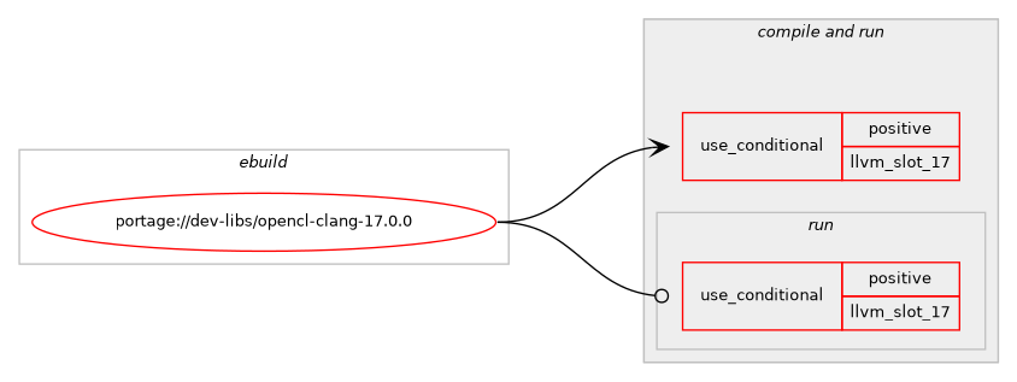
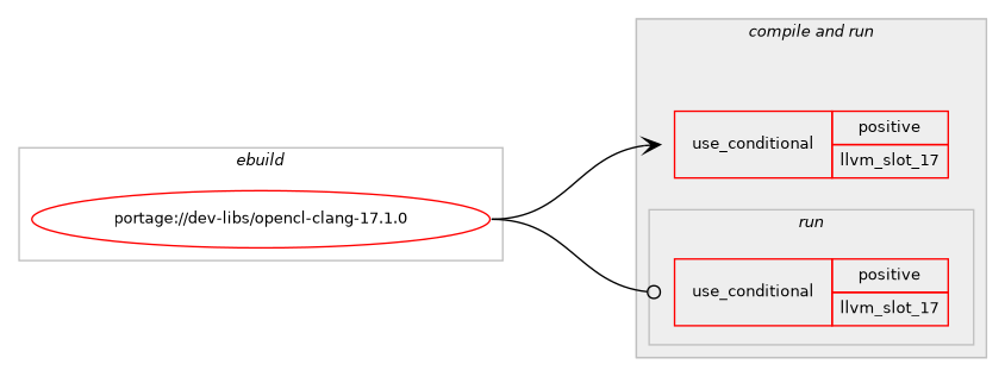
  digraph {
    compound=true
    concentrate=true
    fontname=Helvetica
    fontsize=10
    newrank=true
    rankdir=LR
    ranksep=1.5
    node [color=red fontname=Helvetica fontsize=10 shape=none]
    edge [headport=w style=solid tailport=e weight=20]
-   n1 [label="portage://dev-libs/opencl-clang-17.0.0" width=4 shape=""]
+   n1 [label="portage://dev-libs/opencl-clang-17.1.0" width=4 shape=""]
    n2 [label=<<TABLE BORDER="0" CELLBORDER="1" CELLSPACING="0" CELLPADDING="4"><TR><TD ROWSPAN="3" CELLPADDING="10">use_conditional</TD></TR><TR><TD>positive</TD></TR><TR><TD>llvm_slot_17</TD></TR></TABLE>>]
    n3 [label=<<TABLE BORDER="0" CELLBORDER="1" CELLSPACING="0" CELLPADDING="4"><TR><TD ROWSPAN="3" CELLPADDING="10">use_conditional</TD></TR><TR><TD>positive</TD></TR><TR><TD>llvm_slot_17</TD></TR></TABLE>>]
    subgraph cluster_1 {
      color=gray
      label=<<i>ebuild</i>>
      rank=same
      n1
    }
    subgraph cluster_2 {
      color=gray
      label=<<i>dependencies</i>>
      subgraph cluster_3 {
        color=gray
        fillcolor="#eeeeee"
        label=<<i>compile</i>>
        style=filled
        subgraph sub_4 {
          color=gray
          fillcolor="#eeeeee"
          label=<<i>compile</i>>
          style=filled
          n2
        }
      }
      subgraph cluster_5 {
        color=gray
        fillcolor="#eeeeee"
        label=<<i>compile and run</i>>
        style=filled
      }
      subgraph cluster_6 {
        color=gray
        fillcolor="#eeeeee"
        label=<<i>run</i>>
        style=filled
        subgraph sub_7 {
          color=gray
          fillcolor="#eeeeee"
          label=<<i>run</i>>
          style=filled
          n3
        }
      }
    }
    subgraph cluster_8 {
      color=gray
      label=<<i>candidates</i>>
      rank=same
    }
    n1 -> n2 [arrowhead=vee]
    n1 -> n3 [arrowhead=odot]
  }
